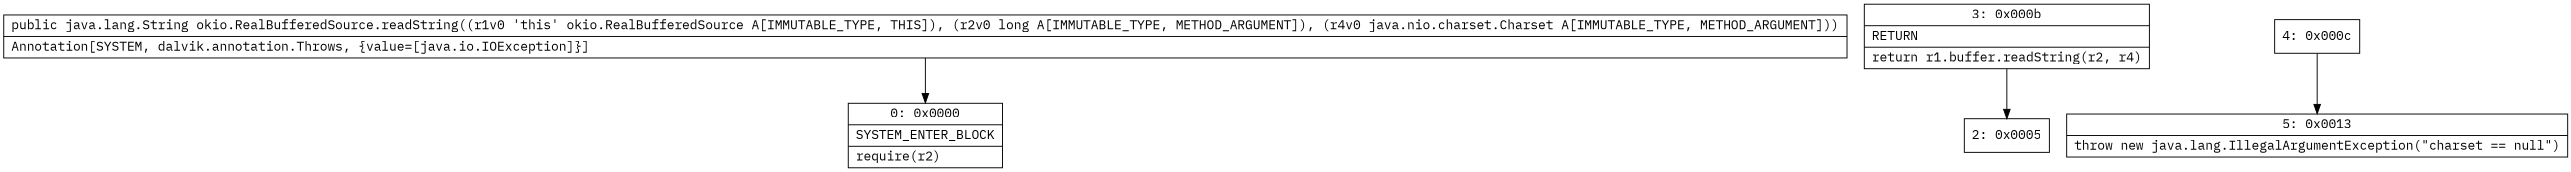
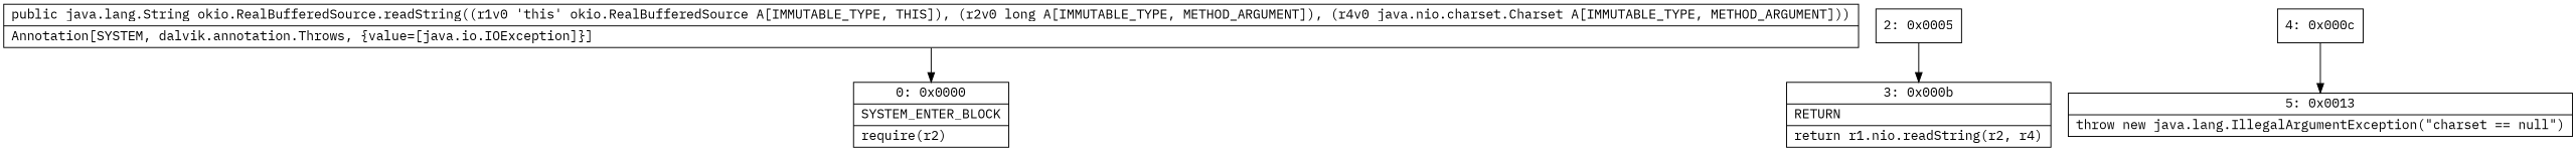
  digraph {
    fontname="IBM Plex Mono"
    node [fontname="IBM Plex Mono" shape=record]
    edge [fontname="IBM Plex Mono"]
    n1 [label="{0\:\ 0x0000|SYSTEM_ENTER_BLOCK\l|require(r2)\l}"]
    n2 [label="{2\:\ 0x0005}"]
-   n3 [label="{3\:\ 0x000b|RETURN\l|return r1.buffer.readString(r2, r4)\l}"]
+   n3 [label="{3\:\ 0x000b|RETURN\l|return r1.nio.readString(r2, r4)\l}"]
    n4 [label="{4\:\ 0x000c}"]
    n5 [label="{5\:\ 0x0013|throw new java.lang.IllegalArgumentException(\"charset == null\")\l}"]
    n6 [label="{public java.lang.String okio.RealBufferedSource.readString((r1v0 'this' okio.RealBufferedSource A[IMMUTABLE_TYPE, THIS]), (r2v0 long A[IMMUTABLE_TYPE, METHOD_ARGUMENT]), (r4v0 java.nio.charset.Charset A[IMMUTABLE_TYPE, METHOD_ARGUMENT]))  | Annotation[SYSTEM, dalvik.annotation.Throws, \{value=[java.io.IOException]\}]\l}"]
-   n3 -> n2
+   n2 -> n3
    n4 -> n5
    n6 -> n1
  }
